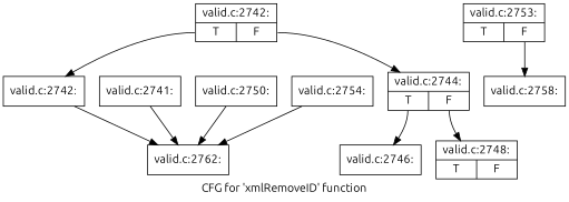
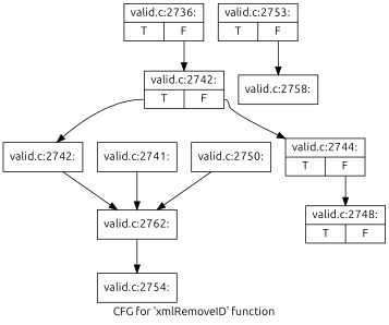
  digraph {
    fontname=Ubuntu
    label="CFG for 'xmlRemoveID' function"
    node [fontname=Ubuntu shape=record]
    edge [fontname=Ubuntu]
+   n1 [label="{valid.c:2736:|{<s0>T|<s1>F}}"]
    n2 [label="{valid.c:2742:|{<s0>T|<s1>F}}"]
    n3 [label="{valid.c:2741:}"]
    n4 [label="{valid.c:2762:}"]
    n5 [label="{valid.c:2742:}"]
    n6 [label="{valid.c:2744:|{<s0>T|<s1>F}}"]
-   n7 [label="{valid.c:2746:}"]
    n8 [label="{valid.c:2748:|{<s0>T|<s1>F}}"]
    n9 [label="{valid.c:2750:}"]
    n10 [label="{valid.c:2754:}"]
    n11 [label="{valid.c:2753:|{<s0>T|<s1>F}}"]
    n12 [label="{valid.c:2758:}"]
+   n1 -> n2 [tailport=s1]
    n2 -> n5 [tailport=s0]
    n2 -> n6 [tailport=s1]
    n3 -> n4
    n5 -> n4
-   n6 -> n7 [tailport=s0]
    n6 -> n8 [tailport=s1]
    n9 -> n4
-   n10 -> n4
+   n4 -> n10
    n11 -> n12 [tailport=s1]
  }
